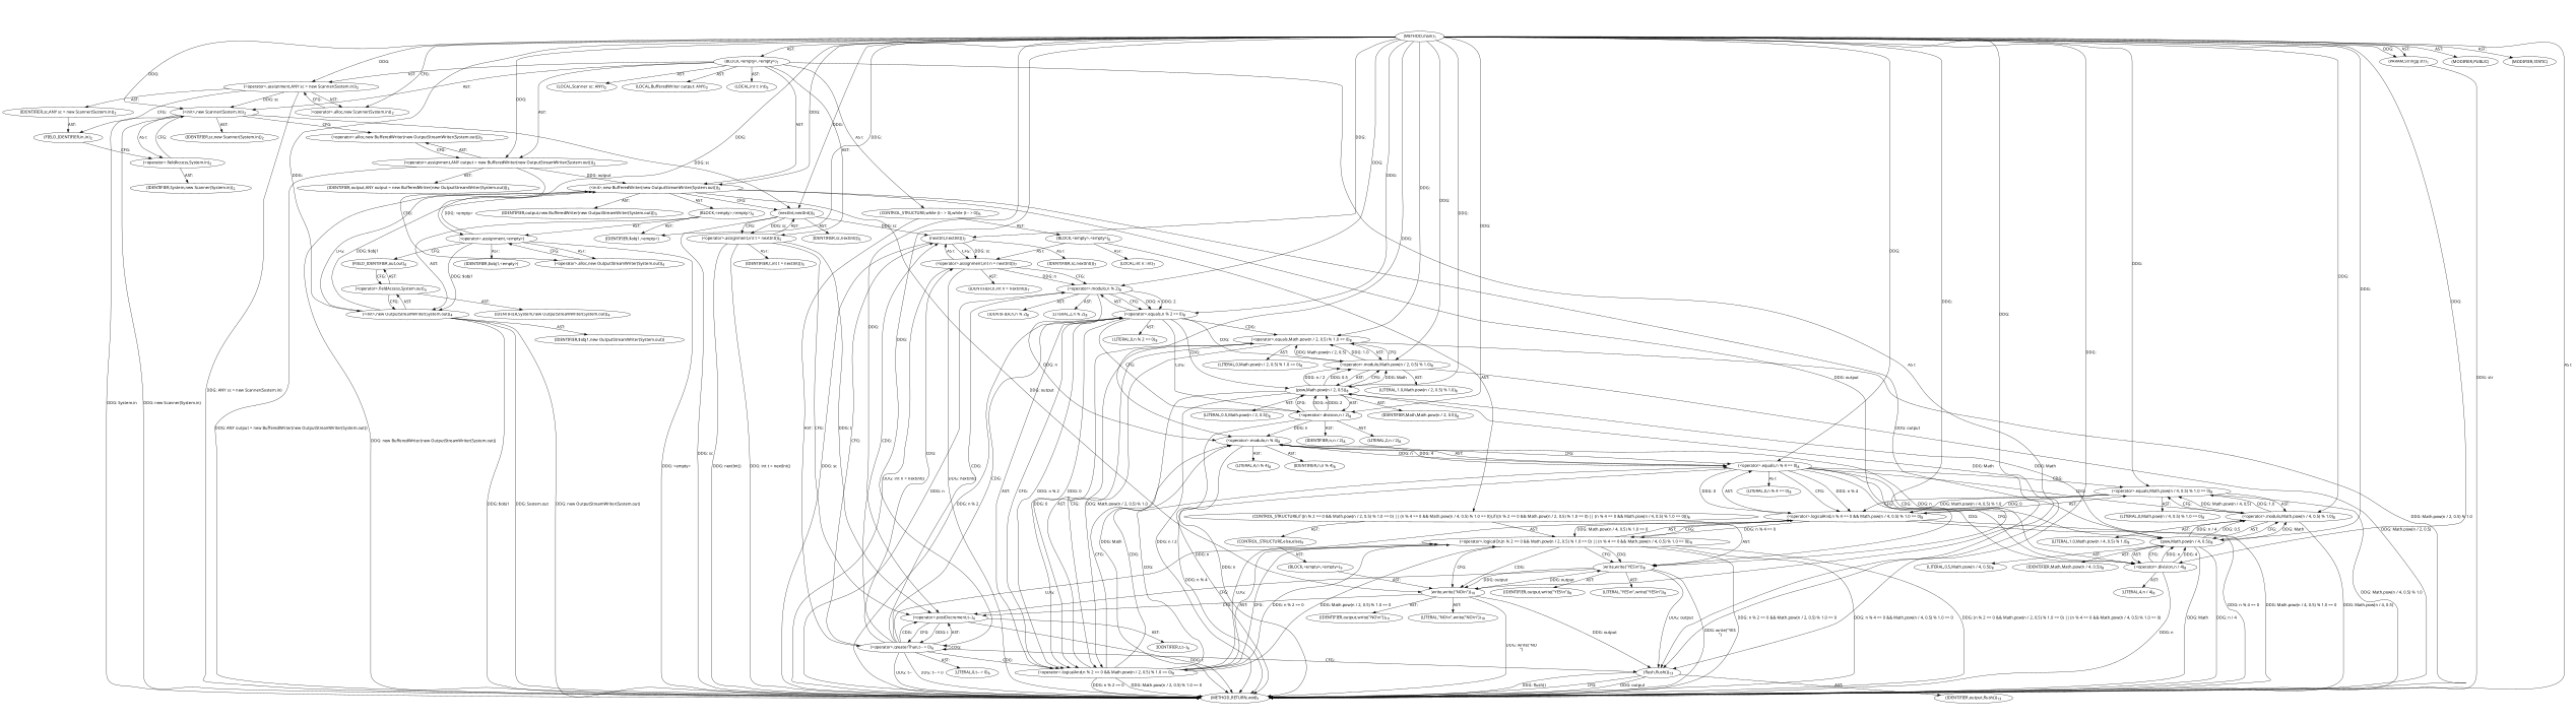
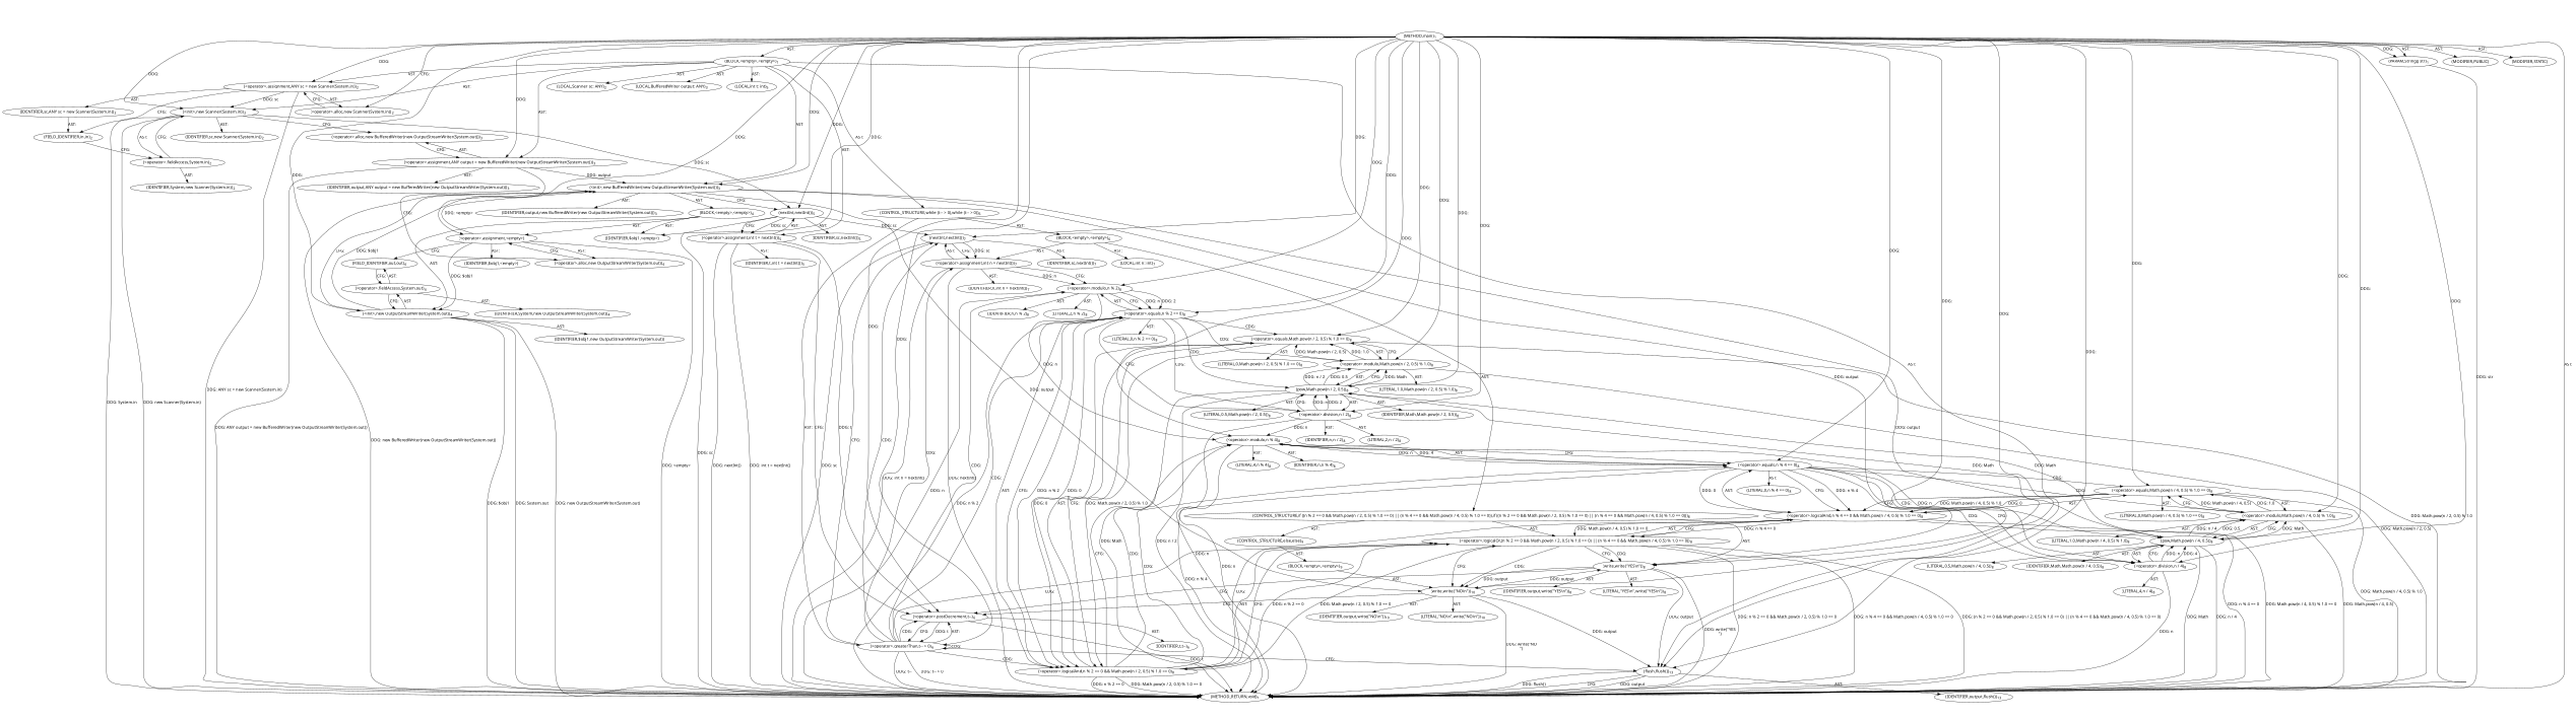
  digraph {
    fontname="Noto Sans"
    node [fontname="Noto Sans"]
    edge [fontname="Noto Sans"]
    n1 [label=<(METHOD,main)<SUB>1</SUB>>]
    n2 [label=<(PARAM,String[] str)<SUB>1</SUB>>]
    n3 [label=<(BLOCK,&lt;empty&gt;,&lt;empty&gt;)<SUB>1</SUB>>]
    n4 [label=<(&lt;operator&gt;.assignment,ANY sc = new Scanner(System.in))<SUB>2</SUB>>]
    n5 [label=<(&lt;operator&gt;.alloc,new Scanner(System.in))<SUB>2</SUB>>]
    n6 [label=<(&lt;init&gt;,new Scanner(System.in))<SUB>2</SUB>>]
    n7 [label=<(&lt;operator&gt;.assignment,ANY output = new BufferedWriter(new OutputStreamWriter(System.out)))<SUB>3</SUB>>]
    n8 [label=<(&lt;init&gt;,new BufferedWriter(new OutputStreamWriter(System.out)))<SUB>3</SUB>>]
    n9 [label=<(&lt;operator&gt;.assignment,&lt;empty&gt;)>]
    n10 [label=<(&lt;init&gt;,new OutputStreamWriter(System.out))<SUB>4</SUB>>]
    n11 [label=<(IDENTIFIER,$obj1,&lt;empty&gt;)>]
    n12 [label=<(nextInt,nextInt())<SUB>5</SUB>>]
    n13 [label=<(&lt;operator&gt;.greaterThan,t-- &gt; 0)<SUB>6</SUB>>]
    n14 [label=<(&lt;operator&gt;.postDecrement,t--)<SUB>6</SUB>>]
    n15 [label=<(nextInt,nextInt())<SUB>7</SUB>>]
    n16 [label=<(&lt;operator&gt;.equals,n % 2 == 0)<SUB>8</SUB>>]
    n17 [label=<(&lt;operator&gt;.modulo,n % 2)<SUB>8</SUB>>]
    n18 [label=<(&lt;operator&gt;.equals,Math.pow(n / 2, 0.5) % 1.0 == 0)<SUB>8</SUB>>]
    n19 [label=<(&lt;operator&gt;.modulo,Math.pow(n / 2, 0.5) % 1.0)<SUB>8</SUB>>]
    n20 [label=<(pow,Math.pow(n / 2, 0.5))<SUB>8</SUB>>]
    n21 [label=<(&lt;operator&gt;.division,n / 2)<SUB>8</SUB>>]
    n22 [label=<(&lt;operator&gt;.equals,n % 4 == 0)<SUB>8</SUB>>]
    n23 [label=<(&lt;operator&gt;.modulo,n % 4)<SUB>8</SUB>>]
    n24 [label=<(&lt;operator&gt;.equals,Math.pow(n / 4, 0.5) % 1.0 == 0)<SUB>8</SUB>>]
    n25 [label=<(&lt;operator&gt;.modulo,Math.pow(n / 4, 0.5) % 1.0)<SUB>8</SUB>>]
    n26 [label=<(pow,Math.pow(n / 4, 0.5))<SUB>8</SUB>>]
    n27 [label=<(&lt;operator&gt;.division,n / 4)<SUB>8</SUB>>]
    n28 [label=<(write,write(&quot;YES\n&quot;))<SUB>8</SUB>>]
    n29 [label=<(write,write(&quot;NO\n&quot;))<SUB>10</SUB>>]
    n30 [label=<(flush,flush())<SUB>13</SUB>>]
    n31 [label=<(MODIFIER,PUBLIC)>]
    n32 [label=<(MODIFIER,STATIC)>]
    n33 [label=<(METHOD_RETURN,void)<SUB>1</SUB>>]
    n34 [label=<(LOCAL,Scanner sc: ANY)<SUB>2</SUB>>]
    n35 [label=<(LOCAL,BufferedWriter output: ANY)<SUB>3</SUB>>]
    n36 [label=<(LOCAL,int t: int)<SUB>5</SUB>>]
    n37 [label=<(&lt;operator&gt;.assignment,int t = nextInt())<SUB>5</SUB>>]
    n38 [label=<(CONTROL_STRUCTURE,while (t-- &gt; 0),while (t-- &gt; 0))<SUB>6</SUB>>]
    n39 [label=<(IDENTIFIER,sc,ANY sc = new Scanner(System.in))<SUB>2</SUB>>]
    n40 [label=<(FIELD_IDENTIFIER,in,in)<SUB>2</SUB>>]
    n41 [label=<(IDENTIFIER,sc,new Scanner(System.in))<SUB>2</SUB>>]
    n42 [label=<(&lt;operator&gt;.fieldAccess,System.in)<SUB>2</SUB>>]
    n43 [label=<(&lt;operator&gt;.alloc,new BufferedWriter(new OutputStreamWriter(System.out)))<SUB>3</SUB>>]
    n44 [label=<(IDENTIFIER,output,ANY output = new BufferedWriter(new OutputStreamWriter(System.out)))<SUB>3</SUB>>]
    n45 [label=<(&lt;operator&gt;.alloc,new OutputStreamWriter(System.out))<SUB>4</SUB>>]
    n46 [label=<(IDENTIFIER,output,new BufferedWriter(new OutputStreamWriter(System.out)))<SUB>3</SUB>>]
    n47 [label=<(BLOCK,&lt;empty&gt;,&lt;empty&gt;)<SUB>4</SUB>>]
    n48 [label=<(IDENTIFIER,$obj1,&lt;empty&gt;)>]
    n49 [label=<(FIELD_IDENTIFIER,out,out)<SUB>4</SUB>>]
    n50 [label=<(IDENTIFIER,$obj1,new OutputStreamWriter(System.out))>]
    n51 [label=<(&lt;operator&gt;.fieldAccess,System.out)<SUB>4</SUB>>]
    n52 [label=<(IDENTIFIER,sc,nextInt())<SUB>5</SUB>>]
-   n53 [label=<(LITERAL,0,t-- &gt; 0)<SUB>6</SUB>>]
    n54 [label=<(&lt;operator&gt;.assignment,int n = nextInt())<SUB>7</SUB>>]
    n55 [label=<(&lt;operator&gt;.logicalOr,(n % 2 == 0 &amp;&amp; Math.pow(n / 2, 0.5) % 1.0 == 0) || (n % 4 == 0 &amp;&amp; Math.pow(n / 4, 0.5) % 1.0 == 0))<SUB>8</SUB>>]
    n56 [label=<(&lt;operator&gt;.logicalAnd,n % 2 == 0 &amp;&amp; Math.pow(n / 2, 0.5) % 1.0 == 0)<SUB>8</SUB>>]
    n57 [label=<(IDENTIFIER,t,t--)<SUB>6</SUB>>]
    n58 [label=<(IDENTIFIER,sc,nextInt())<SUB>7</SUB>>]
    n59 [label=<(LITERAL,0,n % 2 == 0)<SUB>8</SUB>>]
    n60 [label=<(IDENTIFIER,n,n % 2)<SUB>8</SUB>>]
    n61 [label=<(LITERAL,2,n % 2)<SUB>8</SUB>>]
    n62 [label=<(LITERAL,0,Math.pow(n / 2, 0.5) % 1.0 == 0)<SUB>8</SUB>>]
    n63 [label=<(LITERAL,1.0,Math.pow(n / 2, 0.5) % 1.0)<SUB>8</SUB>>]
    n64 [label=<(IDENTIFIER,Math,Math.pow(n / 2, 0.5))<SUB>8</SUB>>]
    n65 [label=<(LITERAL,0.5,Math.pow(n / 2, 0.5))<SUB>8</SUB>>]
    n66 [label=<(IDENTIFIER,n,n / 2)<SUB>8</SUB>>]
    n67 [label=<(LITERAL,2,n / 2)<SUB>8</SUB>>]
    n68 [label=<(&lt;operator&gt;.logicalAnd,n % 4 == 0 &amp;&amp; Math.pow(n / 4, 0.5) % 1.0 == 0)<SUB>8</SUB>>]
    n69 [label=<(LITERAL,0,n % 4 == 0)<SUB>8</SUB>>]
    n70 [label=<(IDENTIFIER,n,n % 4)<SUB>8</SUB>>]
    n71 [label=<(LITERAL,4,n % 4)<SUB>8</SUB>>]
    n72 [label=<(LITERAL,0,Math.pow(n / 4, 0.5) % 1.0 == 0)<SUB>8</SUB>>]
    n73 [label=<(LITERAL,1.0,Math.pow(n / 4, 0.5) % 1.0)<SUB>8</SUB>>]
    n74 [label=<(IDENTIFIER,Math,Math.pow(n / 4, 0.5))<SUB>8</SUB>>]
    n75 [label=<(LITERAL,0.5,Math.pow(n / 4, 0.5))<SUB>8</SUB>>]
    n76 [label=<(LITERAL,4,n / 4)<SUB>8</SUB>>]
    n77 [label=<(IDENTIFIER,output,write(&quot;YES\n&quot;))<SUB>8</SUB>>]
    n78 [label=<(LITERAL,&quot;YES\n&quot;,write(&quot;YES\n&quot;))<SUB>8</SUB>>]
    n79 [label=<(IDENTIFIER,output,write(&quot;NO\n&quot;))<SUB>10</SUB>>]
    n80 [label=<(LITERAL,&quot;NO\n&quot;,write(&quot;NO\n&quot;))<SUB>10</SUB>>]
    n81 [label=<(IDENTIFIER,output,flush())<SUB>13</SUB>>]
    n82 [label=<(IDENTIFIER,t,int t = nextInt())<SUB>5</SUB>>]
    n83 [label=<(BLOCK,&lt;empty&gt;,&lt;empty&gt;)<SUB>6</SUB>>]
    n84 [label=<(IDENTIFIER,System,new Scanner(System.in))<SUB>2</SUB>>]
    n85 [label=<(IDENTIFIER,System,new OutputStreamWriter(System.out))<SUB>4</SUB>>]
    n86 [label=<(LOCAL,int n: int)<SUB>7</SUB>>]
    n87 [label=<(CONTROL_STRUCTURE,if ((n % 2 == 0 &amp;&amp; Math.pow(n / 2, 0.5) % 1.0 == 0) || (n % 4 == 0 &amp;&amp; Math.pow(n / 4, 0.5) % 1.0 == 0)),if ((n % 2 == 0 &amp;&amp; Math.pow(n / 2, 0.5) % 1.0 == 0) || (n % 4 == 0 &amp;&amp; Math.pow(n / 4, 0.5) % 1.0 == 0)))<SUB>8</SUB>>]
    n88 [label=<(IDENTIFIER,n,int n = nextInt())<SUB>7</SUB>>]
    n89 [label=<(CONTROL_STRUCTURE,else,else)<SUB>9</SUB>>]
    n90 [label=<(BLOCK,&lt;empty&gt;,&lt;empty&gt;)<SUB>9</SUB>>]
    n1 -> n2 [label="AST: "]
    n1 -> n2 [label="DDG: "]
    n1 -> n3 [label="AST: "]
    n1 -> n4 [label="DDG: "]
    n1 -> n5 [label="CFG: "]
    n1 -> n6 [label="DDG: "]
    n1 -> n7 [label="DDG: "]
    n1 -> n8 [label="DDG: "]
    n1 -> n9 [label="DDG: "]
    n1 -> n10 [label="DDG: "]
    n1 -> n11 [label="DDG: "]
    n1 -> n12 [label="DDG: "]
    n1 -> n13 [label="DDG: "]
    n1 -> n14 [label="DDG: "]
    n1 -> n15 [label="DDG: "]
    n1 -> n16 [label="DDG: "]
    n1 -> n17 [label="DDG: "]
    n1 -> n18 [label="DDG: "]
    n1 -> n19 [label="DDG: "]
    n1 -> n20 [label="DDG: "]
    n1 -> n21 [label="DDG: "]
    n1 -> n22 [label="DDG: "]
    n1 -> n23 [label="DDG: "]
    n1 -> n24 [label="DDG: "]
    n1 -> n25 [label="DDG: "]
    n1 -> n26 [label="DDG: "]
    n1 -> n27 [label="DDG: "]
    n1 -> n28 [label="DDG: "]
    n1 -> n29 [label="DDG: "]
    n1 -> n30 [label="DDG: "]
    n1 -> n31 [label="AST: "]
    n1 -> n32 [label="AST: "]
    n1 -> n33 [label="AST: "]
    n2 -> n33 [label="DDG: str"]
    n3 -> n4 [label="AST: "]
    n3 -> n6 [label="AST: "]
    n3 -> n7 [label="AST: "]
    n3 -> n8 [label="AST: "]
    n3 -> n30 [label="AST: "]
    n3 -> n34 [label="AST: "]
    n3 -> n35 [label="AST: "]
    n3 -> n36 [label="AST: "]
    n3 -> n37 [label="AST: "]
    n3 -> n38 [label="AST: "]
    n4 -> n5 [label="AST: "]
    n4 -> n6 [label="DDG: sc"]
    n4 -> n33 [label="DDG: ANY sc = new Scanner(System.in)"]
    n4 -> n39 [label="AST: "]
    n4 -> n40 [label="CFG: "]
    n5 -> n4 [label="CFG: "]
    n6 -> n12 [label="DDG: sc"]
    n6 -> n33 [label="DDG: System.in"]
    n6 -> n33 [label="DDG: new Scanner(System.in)"]
    n6 -> n41 [label="AST: "]
    n6 -> n42 [label="AST: "]
    n6 -> n43 [label="CFG: "]
    n7 -> n8 [label="DDG: output"]
    n7 -> n33 [label="DDG: ANY output = new BufferedWriter(new OutputStreamWriter(System.out))"]
    n7 -> n43 [label="AST: "]
    n7 -> n44 [label="AST: "]
    n7 -> n45 [label="CFG: "]
    n8 -> n12 [label="CFG: "]
    n8 -> n28 [label="DDG: output"]
    n8 -> n29 [label="DDG: output"]
    n8 -> n30 [label="DDG: output"]
    n8 -> n33 [label="DDG: new BufferedWriter(new OutputStreamWriter(System.out))"]
    n8 -> n46 [label="AST: "]
    n8 -> n47 [label="AST: "]
    n9 -> n8 [label="DDG: &lt;empty&gt;"]
    n9 -> n10 [label="DDG: $obj1"]
    n9 -> n33 [label="DDG: &lt;empty&gt;"]
    n9 -> n45 [label="AST: "]
    n9 -> n48 [label="AST: "]
    n9 -> n49 [label="CFG: "]
    n10 -> n8 [label="CFG: "]
    n10 -> n8 [label="DDG: $obj1"]
    n10 -> n33 [label="DDG: $obj1"]
    n10 -> n33 [label="DDG: System.out"]
    n10 -> n33 [label="DDG: new OutputStreamWriter(System.out)"]
    n10 -> n50 [label="AST: "]
    n10 -> n51 [label="AST: "]
    n12 -> n15 [label="DDG: sc"]
    n12 -> n33 [label="DDG: sc"]
    n12 -> n37 [label="CFG: "]
    n12 -> n37 [label="DDG: sc"]
    n12 -> n52 [label="AST: "]
    n13 -> n13 [label="CDG: "]
    n13 -> n14 [label="AST: "]
    n13 -> n14 [label="CDG: "]
    n13 -> n15 [label="CFG: "]
    n13 -> n15 [label="CDG: "]
    n13 -> n16 [label="CDG: "]
    n13 -> n17 [label="CDG: "]
    n13 -> n30 [label="CFG: "]
    n13 -> n33 [label="DDG: t--"]
    n13 -> n33 [label="DDG: t-- &gt; 0"]
-   n13 -> n53 [label="AST: "]
    n13 -> n54 [label="CDG: "]
    n13 -> n55 [label="CDG: "]
    n13 -> n56 [label="CDG: "]
    n14 -> n13 [label="CFG: "]
    n14 -> n13 [label="DDG: t"]
    n14 -> n33 [label="DDG: t"]
    n14 -> n57 [label="AST: "]
    n15 -> n33 [label="DDG: sc"]
    n15 -> n54 [label="CFG: "]
    n15 -> n54 [label="DDG: sc"]
    n15 -> n58 [label="AST: "]
    n16 -> n17 [label="AST: "]
    n16 -> n18 [label="CDG: "]
    n16 -> n19 [label="CDG: "]
    n16 -> n20 [label="CDG: "]
    n16 -> n21 [label="CFG: "]
    n16 -> n21 [label="CDG: "]
    n16 -> n33 [label="DDG: n % 2"]
    n16 -> n56 [label="CFG: "]
    n16 -> n56 [label="DDG: n % 2"]
    n16 -> n56 [label="DDG: 0"]
    n16 -> n59 [label="AST: "]
    n17 -> n16 [label="CFG: "]
    n17 -> n16 [label="DDG: n"]
    n17 -> n16 [label="DDG: 2"]
    n17 -> n23 [label="DDG: n"]
    n17 -> n33 [label="DDG: n"]
    n17 -> n60 [label="AST: "]
    n17 -> n61 [label="AST: "]
    n18 -> n19 [label="AST: "]
    n18 -> n33 [label="DDG: Math.pow(n / 2, 0.5) % 1.0"]
    n18 -> n56 [label="CFG: "]
    n18 -> n56 [label="DDG: Math.pow(n / 2, 0.5) % 1.0"]
    n18 -> n56 [label="DDG: 0"]
    n18 -> n62 [label="AST: "]
    n19 -> n18 [label="CFG: "]
    n19 -> n18 [label="DDG: Math.pow(n / 2, 0.5)"]
    n19 -> n18 [label="DDG: 1.0"]
    n19 -> n20 [label="AST: "]
    n19 -> n33 [label="DDG: Math.pow(n / 2, 0.5)"]
    n19 -> n63 [label="AST: "]
    n20 -> n19 [label="CFG: "]
    n20 -> n19 [label="DDG: Math"]
    n20 -> n19 [label="DDG: n / 2"]
    n20 -> n19 [label="DDG: 0.5"]
    n20 -> n21 [label="AST: "]
    n20 -> n26 [label="DDG: Math"]
    n20 -> n33 [label="DDG: Math"]
    n20 -> n33 [label="DDG: n / 2"]
    n20 -> n64 [label="AST: "]
    n20 -> n65 [label="AST: "]
    n21 -> n20 [label="CFG: "]
    n21 -> n20 [label="DDG: n"]
    n21 -> n20 [label="DDG: 2"]
    n21 -> n23 [label="DDG: n"]
    n21 -> n33 [label="DDG: n"]
    n21 -> n66 [label="AST: "]
    n21 -> n67 [label="AST: "]
    n22 -> n23 [label="AST: "]
    n22 -> n24 [label="CDG: "]
    n22 -> n25 [label="CDG: "]
    n22 -> n26 [label="CDG: "]
    n22 -> n27 [label="CFG: "]
    n22 -> n27 [label="CDG: "]
    n22 -> n33 [label="DDG: n % 4"]
    n22 -> n68 [label="CFG: "]
    n22 -> n68 [label="DDG: n % 4"]
    n22 -> n68 [label="DDG: 0"]
    n22 -> n69 [label="AST: "]
    n23 -> n22 [label="CFG: "]
    n23 -> n22 [label="DDG: n"]
    n23 -> n22 [label="DDG: 4"]
    n23 -> n27 [label="DDG: n"]
    n23 -> n33 [label="DDG: n"]
    n23 -> n70 [label="AST: "]
    n23 -> n71 [label="AST: "]
    n24 -> n25 [label="AST: "]
    n24 -> n33 [label="DDG: Math.pow(n / 4, 0.5) % 1.0"]
    n24 -> n68 [label="CFG: "]
    n24 -> n68 [label="DDG: Math.pow(n / 4, 0.5) % 1.0"]
    n24 -> n68 [label="DDG: 0"]
    n24 -> n72 [label="AST: "]
    n25 -> n24 [label="CFG: "]
    n25 -> n24 [label="DDG: Math.pow(n / 4, 0.5)"]
    n25 -> n24 [label="DDG: 1.0"]
    n25 -> n26 [label="AST: "]
    n25 -> n33 [label="DDG: Math.pow(n / 4, 0.5)"]
    n25 -> n73 [label="AST: "]
    n26 -> n20 [label="DDG: Math"]
    n26 -> n25 [label="CFG: "]
    n26 -> n25 [label="DDG: Math"]
    n26 -> n25 [label="DDG: n / 4"]
    n26 -> n25 [label="DDG: 0.5"]
    n26 -> n27 [label="AST: "]
    n26 -> n33 [label="DDG: Math"]
    n26 -> n33 [label="DDG: n / 4"]
    n26 -> n74 [label="AST: "]
    n26 -> n75 [label="AST: "]
    n27 -> n26 [label="CFG: "]
    n27 -> n26 [label="DDG: n"]
    n27 -> n26 [label="DDG: 4"]
    n27 -> n33 [label="DDG: n"]
    n27 -> n76 [label="AST: "]
    n28 -> n14 [label="CFG: "]
    n28 -> n29 [label="DDG: output"]
    n28 -> n30 [label="DDG: output"]
    n28 -> n33 [label="DDG: write(&quot;YES\n&quot;)"]
    n28 -> n77 [label="AST: "]
    n28 -> n78 [label="AST: "]
    n29 -> n14 [label="CFG: "]
    n29 -> n28 [label="DDG: output"]
    n29 -> n30 [label="DDG: output"]
    n29 -> n33 [label="DDG: write(&quot;NO\n&quot;)"]
    n29 -> n79 [label="AST: "]
    n29 -> n80 [label="AST: "]
    n30 -> n33 [label="CFG: "]
    n30 -> n33 [label="DDG: output"]
    n30 -> n33 [label="DDG: flush()"]
    n30 -> n81 [label="AST: "]
    n37 -> n12 [label="AST: "]
    n37 -> n14 [label="CFG: "]
    n37 -> n14 [label="DDG: t"]
    n37 -> n33 [label="DDG: nextInt()"]
    n37 -> n33 [label="DDG: int t = nextInt()"]
    n37 -> n82 [label="AST: "]
    n38 -> n13 [label="AST: "]
    n38 -> n83 [label="AST: "]
    n39 -> n40 [label="AST: "]
    n40 -> n42 [label="CFG: "]
    n42 -> n6 [label="CFG: "]
    n42 -> n84 [label="AST: "]
    n43 -> n7 [label="CFG: "]
    n45 -> n9 [label="CFG: "]
    n47 -> n9 [label="AST: "]
    n47 -> n10 [label="AST: "]
    n47 -> n11 [label="AST: "]
    n49 -> n51 [label="CFG: "]
    n51 -> n10 [label="CFG: "]
    n51 -> n49 [label="AST: "]
    n51 -> n85 [label="AST: "]
    n54 -> n15 [label="AST: "]
    n54 -> n17 [label="CFG: "]
    n54 -> n17 [label="DDG: n"]
    n54 -> n33 [label="DDG: nextInt()"]
    n54 -> n33 [label="DDG: int n = nextInt()"]
    n54 -> n88 [label="AST: "]
    n55 -> n28 [label="CFG: "]
    n55 -> n28 [label="CDG: "]
    n55 -> n29 [label="CFG: "]
    n55 -> n29 [label="CDG: "]
    n55 -> n33 [label="DDG: n % 2 == 0 &amp;&amp; Math.pow(n / 2, 0.5) % 1.0 == 0"]
    n55 -> n33 [label="DDG: n % 4 == 0 &amp;&amp; Math.pow(n / 4, 0.5) % 1.0 == 0"]
    n55 -> n33 [label="DDG: (n % 2 == 0 &amp;&amp; Math.pow(n / 2, 0.5) % 1.0 == 0) || (n % 4 == 0 &amp;&amp; Math.pow(n / 4, 0.5) % 1.0 == 0)"]
    n55 -> n56 [label="AST: "]
    n55 -> n68 [label="AST: "]
    n56 -> n16 [label="AST: "]
    n56 -> n18 [label="AST: "]
    n56 -> n22 [label="CDG: "]
    n56 -> n23 [label="CFG: "]
    n56 -> n23 [label="CDG: "]
    n56 -> n33 [label="DDG: n % 2 == 0"]
    n56 -> n33 [label="DDG: Math.pow(n / 2, 0.5) % 1.0 == 0"]
    n56 -> n55 [label="CFG: "]
    n56 -> n55 [label="DDG: n % 2 == 0"]
    n56 -> n55 [label="DDG: Math.pow(n / 2, 0.5) % 1.0 == 0"]
    n56 -> n68 [label="CDG: "]
    n68 -> n22 [label="AST: "]
    n68 -> n24 [label="AST: "]
    n68 -> n33 [label="DDG: n % 4 == 0"]
    n68 -> n33 [label="DDG: Math.pow(n / 4, 0.5) % 1.0 == 0"]
    n68 -> n55 [label="CFG: "]
    n68 -> n55 [label="DDG: n % 4 == 0"]
    n68 -> n55 [label="DDG: Math.pow(n / 4, 0.5) % 1.0 == 0"]
    n83 -> n54 [label="AST: "]
    n83 -> n86 [label="AST: "]
    n83 -> n87 [label="AST: "]
    n87 -> n28 [label="AST: "]
    n87 -> n55 [label="AST: "]
    n87 -> n89 [label="AST: "]
    n89 -> n90 [label="AST: "]
    n90 -> n29 [label="AST: "]
  }
